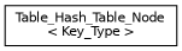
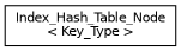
  digraph {
    rankdir=LR
-   n1 [color=black fillcolor=white fontname=Helvetica fontsize=10 height=0.2 label="Table_Hash_Table_Node\l\< Key_Type \>" shape=record style=filled width=0.4]
+   n1 [color=black fillcolor=white fontname=Helvetica fontsize=10 height=0.2 label="Index_Hash_Table_Node\l\< Key_Type \>" shape=record style=filled width=0.4]
  }
